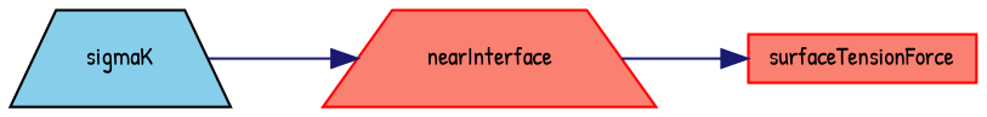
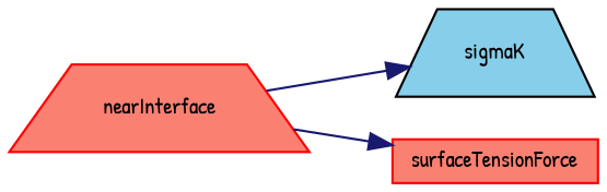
  digraph {
    fontname="Patrick Hand"
    rankdir=LR
    node [color=red fillcolor=salmon fontname="Patrick Hand" fontsize=10 shape=trapezium style=filled]
    edge [color=midnightblue fontname="Patrick Hand" fontsize=10 labelfontname=FreeSans labelfontsize=10 style=solid]
    n1 [color=black fillcolor=skyblue fontcolor=black height=0.2 label=sigmaK width=0.4]
    n2 [height=0.2 label=nearInterface width=0.4]
    n3 [height=0.2 label=surfaceTensionForce shape=box width=0.4]
-   n1 -> n2
+   n2 -> n1
    n2 -> n3
  }
